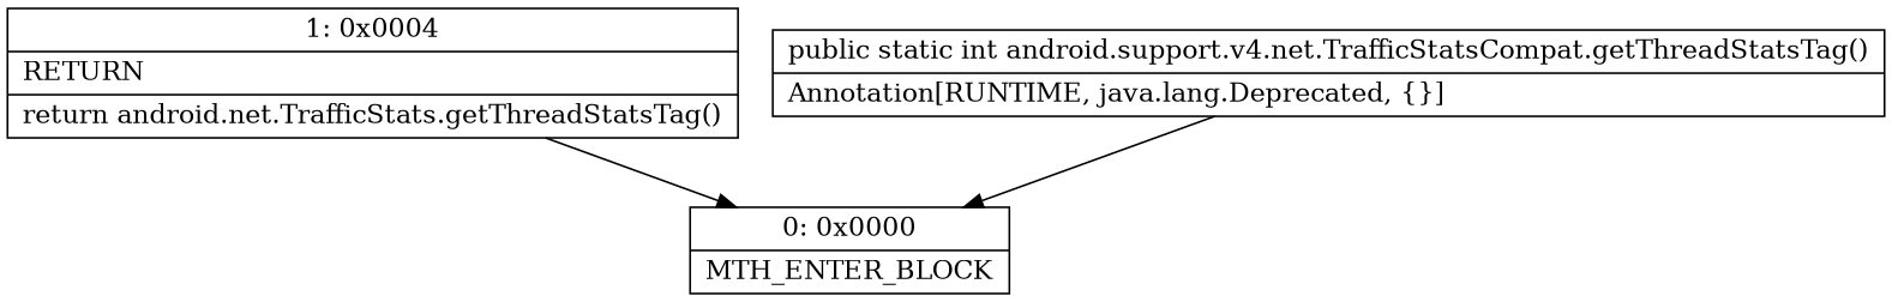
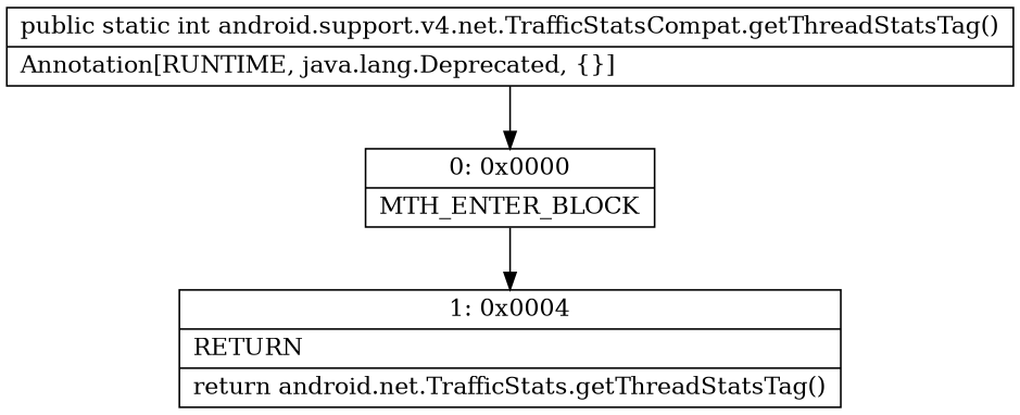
  digraph {
    node [shape=record]
    n1 [label="{0\:\ 0x0000|MTH_ENTER_BLOCK\l}"]
    n2 [label="{1\:\ 0x0004|RETURN\l|return android.net.TrafficStats.getThreadStatsTag()\l}"]
    n3 [label="{public static int android.support.v4.net.TrafficStatsCompat.getThreadStatsTag()  | Annotation[RUNTIME, java.lang.Deprecated, \{\}]\l}"]
-   n2 -> n1
+   n1 -> n2
    n3 -> n1
  }
